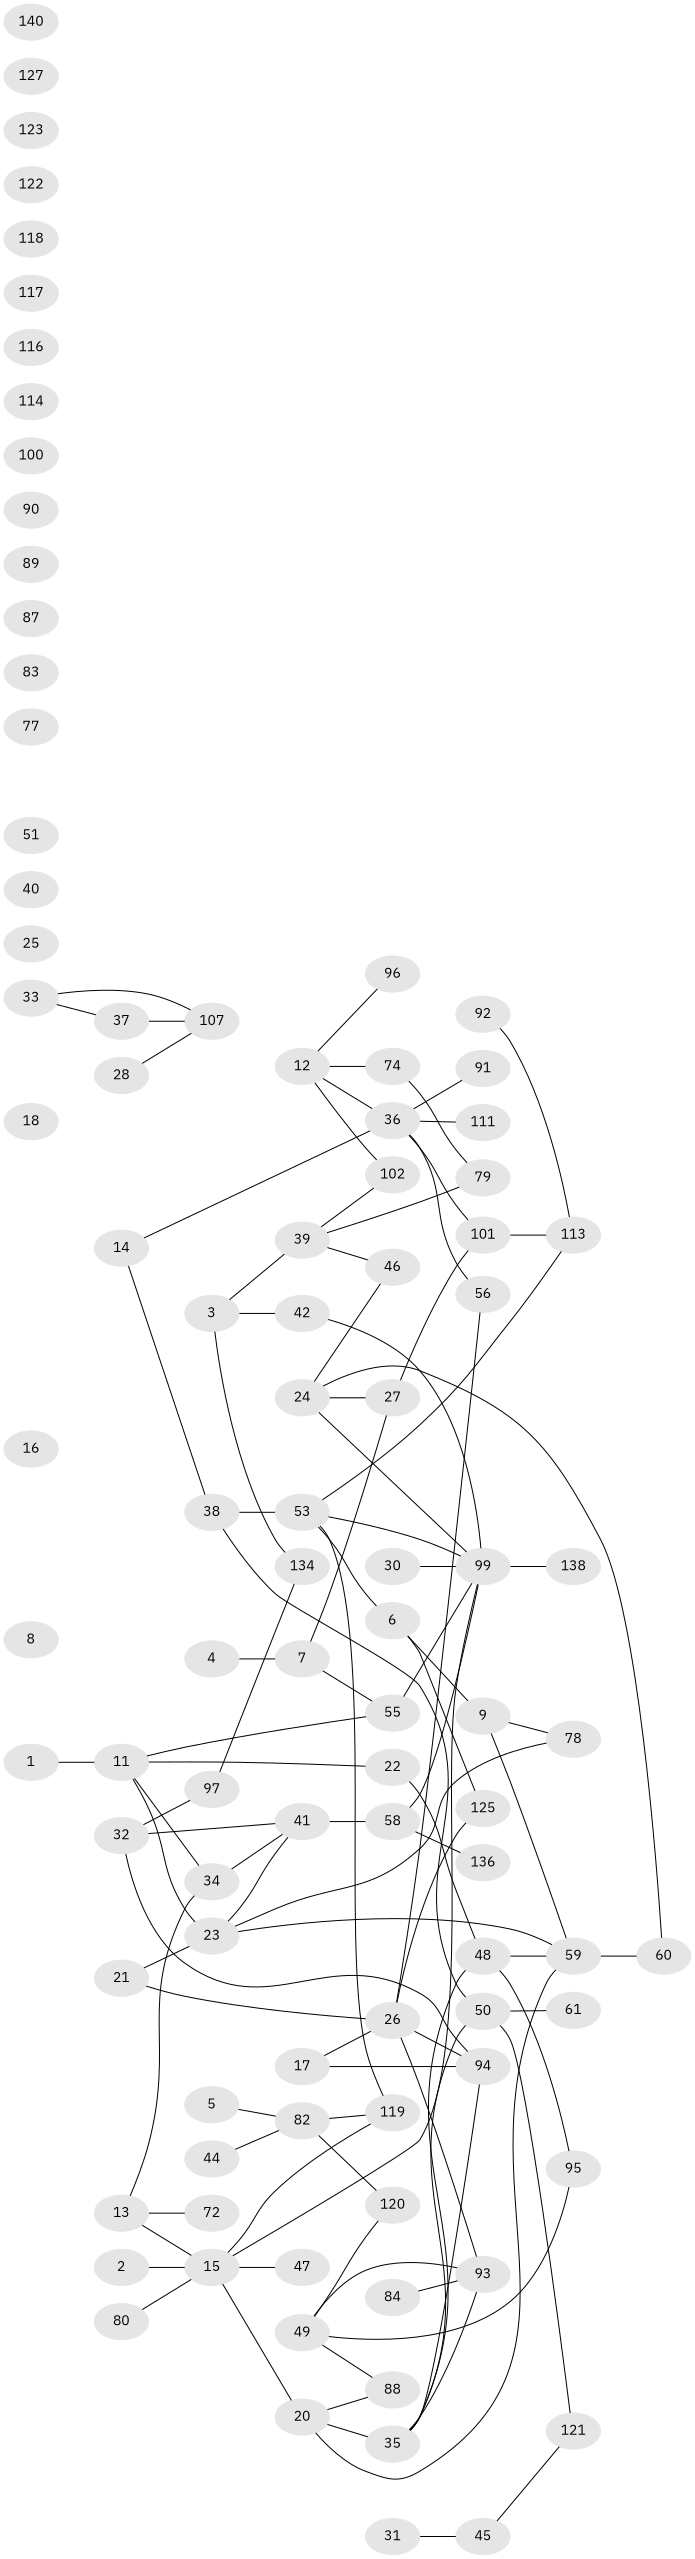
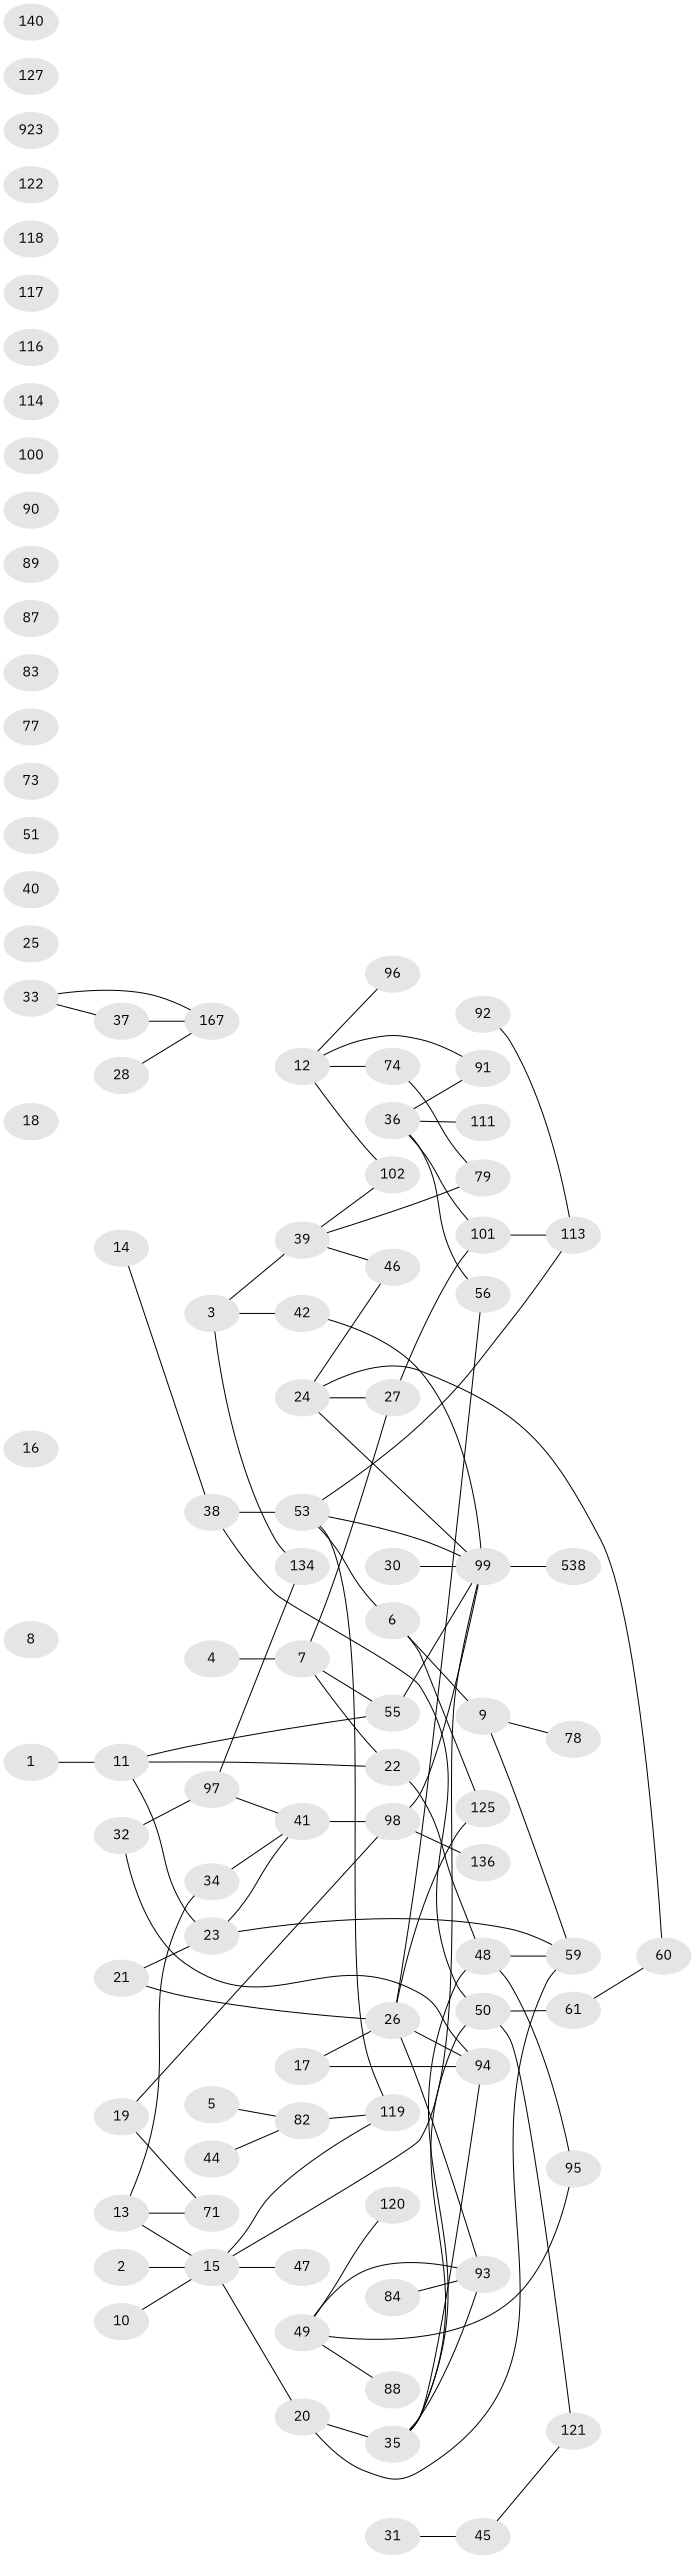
  graph {
    fontname="IBM Plex Sans"
    rankdir=LR
    node [color=gray90 fontname="IBM Plex Sans" style=filled]
    edge [fontname="IBM Plex Sans"]
    11 [super="+106"]
    22 [super="+86"]
    55 [super="+129"]
    23 [super="+52"]
    34
    1
    15 [super="+64"]
    20 [super="+139"]
    47 [super="+131"]
    99 [super="+109"]
    119
    2
    39 [super="+66"]
    102
    46 [super="+71"]
    79 [super="+112"]
    3
    42 [super="+110"]
    134
    7 [super="+130"]
    27 [super="+54"]
    4
    5 [super="+29"]
    82 [super="+133"]
    120
    6 [super="+128"]
    9 [super="+63"]
    125
    59 [super="+67"]
    78
    48 [super="+108"]
    101
    8
    60
-   10 [label=80]
+   10
    41 [super="+70"]
    12 [super="+103"]
    74
    91 [super="+141"]
    96
    13 [super="+65"]
-   72 [super="+132"]
+   72 [super="+132" label=71]
    14 [super="+104"]
    36 [super="+81"]
    38
    56
    111
    50 [super="+85"]
    53 [super="+57"]
    35 [super="+68"]
    88
-   138
+   138 [label=538]
    16
    26 [super="+62"]
    94
    93 [super="+98"]
    17
    18
-   58 [super="+105"]
+   19 [super="+76"]
+   58 [super="+105" label=98]
    136 [super="+137"]
-   107 [super="+115"]
+   107 [super="+115" label=167]
    37
    21
    95
    24 [super="+43"]
    25
    113 [super="+124"]
    28
    30
    45 [super="+69"]
    121 [super="+135"]
    31
    32 [super="+75"]
    97 [super="+126"]
    33
    61
    40
    44
    49 [super="+80"]
    51
+   73
    77
    83
    84
    87
    89
    90
    92
    100
    114
    116
    117
    118
    122
-   123
+   123 [label=923]
    127
    140
    11 -- 22
    11 -- 55
    11 -- 23
-   11 -- 34
    22 -- 48
    55 -- 99
    23 -- 59
-   23 -- 78
    23 -- 41
    34 -- 41
    1 -- 11
    15 -- 20
    15 -- 47
    15 -- 99
    15 -- 119
    20 -- 59
    20 -- 35
-   20 -- 88
    99 -- 138
    2 -- 15
    39 -- 102
    39 -- 46
    39 -- 79
    3 -- 39
    3 -- 42
    3 -- 134
    42 -- 99
+   7 -- 22
    7 -- 55
    7 -- 27
    27 -- 101
    4 -- 7
    5 -- 82
    82 -- 119
-   82 -- 120
    6 -- 9
    6 -- 125
    9 -- 59
    9 -- 78
-   59 -- 60
+   61 -- 60
    48 -- 59
    48 -- 95
    101 -- 113
    10 -- 15
    41 -- 58
    12 -- 102
    12 -- 74
-   12 -- 36
+   12 -- 91
    12 -- 96
    74 -- 79
    13 -- 34
    13 -- 15
    13 -- 72
-   14 -- 36
    14 -- 38
    36 -- 101
    36 -- 91
    36 -- 56
    36 -- 111
    38 -- 50
    38 -- 53
    50 -- 121
    50 -- 61
    53 -- 99
    53 -- 119
    53 -- 6
    53 -- 113
    35 -- 48
    35 -- 50
    35 -- 94
    35 -- 93
    26 -- 125
    26 -- 56
    26 -- 94
    26 -- 93
    17 -- 26
    17 -- 94
+   19 -- 72
+   19 -- 58
    58 -- 99
    58 -- 136
    37 -- 107
    21 -- 23
    21 -- 26
    24 -- 99
    24 -- 46
    24 -- 27 [weight=2]
    24 -- 60
    28 -- 107
    30 -- 99
    45 -- 121
    31 -- 45
-   32 -- 41
+   97 -- 41
    32 -- 94
    32 -- 97
    97 -- 134
    33 -- 107
    33 -- 37
    44 -- 82
    49 -- 120
    49 -- 88
    49 -- 93
    49 -- 95
    84 -- 93
    92 -- 113
  }
